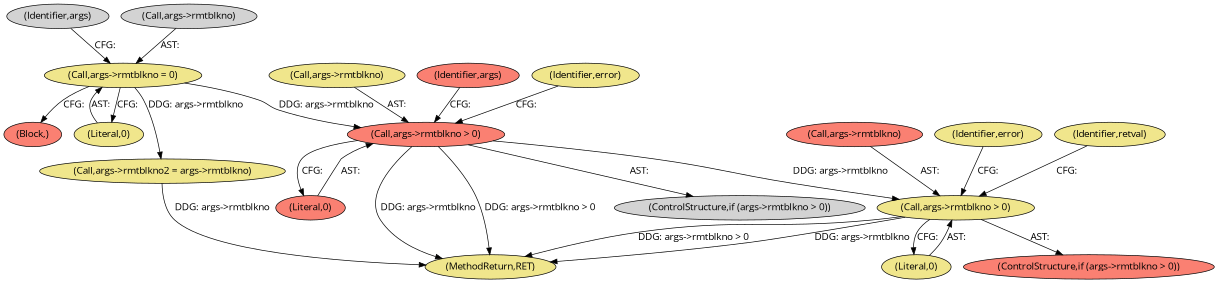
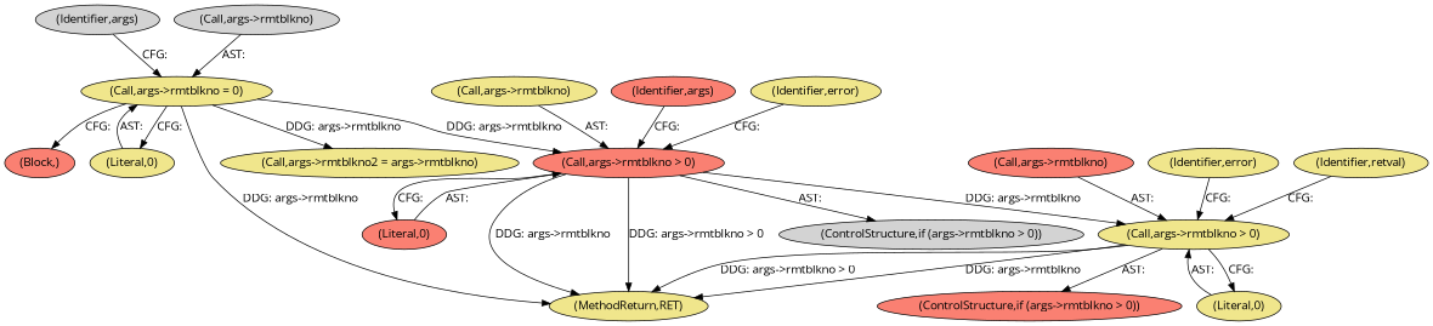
  digraph {
    fontname="Open Sans"
    node [fillcolor=khaki fontname="Open Sans" style=filled]
    edge [fontname="Open Sans"]
    n1 [label="(Call,args->rmtblkno > 0)"]
    n2 [label="(MethodReturn,RET)"]
    n3 [label="(Literal,0)"]
    n4 [fillcolor=salmon label="(ControlStructure,if (args->rmtblkno > 0))"]
    n5 [fillcolor=salmon label="(Call,args->rmtblkno > 0)"]
    n6 [fillcolor=lightgrey label="(ControlStructure,if (args->rmtblkno > 0))"]
    n7 [fillcolor=salmon label="(Literal,0)"]
    n8 [label="(Call,args->rmtblkno = 0)"]
    n9 [label="(Call,args->rmtblkno2 = args->rmtblkno)"]
    n10 [label="(Literal,0)"]
    n11 [fillcolor=salmon label="(Block,)"]
    n12 [fillcolor=lightgrey label="(Identifier,args)"]
    n13 [fillcolor=salmon label="(Call,args->rmtblkno)"]
    n14 [label="(Call,args->rmtblkno)"]
    n15 [fillcolor=salmon label="(Identifier,args)"]
    n16 [label="(Identifier,error)"]
    n17 [label="(Identifier,retval)"]
    n18 [fillcolor=lightgrey label="(Call,args->rmtblkno)"]
    n19 [label="(Identifier,error)"]
    n1 -> n2 [label="DDG: args->rmtblkno > 0"]
    n1 -> n2 [label="DDG: args->rmtblkno"]
    n1 -> n3 [label="CFG: "]
    n1 -> n4 [label="AST: "]
    n3 -> n1 [label="AST: "]
    n5 -> n1 [label="DDG: args->rmtblkno"]
    n5 -> n2 [label="DDG: args->rmtblkno"]
    n5 -> n2 [label="DDG: args->rmtblkno > 0"]
    n5 -> n6 [label="AST: "]
    n5 -> n7 [label="CFG: "]
    n7 -> n5 [label="AST: "]
-   n9 -> n2 [label="DDG: args->rmtblkno"]
+   n8 -> n2 [label="DDG: args->rmtblkno"]
    n8 -> n5 [label="DDG: args->rmtblkno"]
    n8 -> n9 [label="DDG: args->rmtblkno"]
    n8 -> n10 [label="CFG: "]
    n8 -> n11 [label="CFG: "]
    n10 -> n8 [label="AST: "]
    n12 -> n8 [label="CFG: "]
    n13 -> n1 [label="AST: "]
    n14 -> n5 [label="AST: "]
    n15 -> n5 [label="CFG: "]
    n16 -> n1 [label="CFG: "]
    n17 -> n1 [label="CFG: "]
    n18 -> n8 [label="AST: "]
    n19 -> n5 [label="CFG: "]
  }
